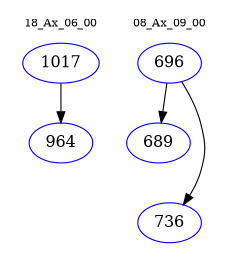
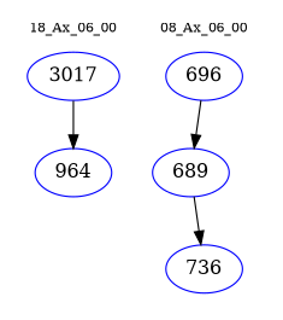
  digraph {
    node [color=blue]
    edge [color=black]
-   n1 [label=1017]
+   n1 [label=3017]
    n2 [label=964]
    n3 [label=696]
    n4 [label=689]
    n5 [label=736]
    subgraph cluster_1 {
      color=white
      fontsize=10
      label="18_Ax_06_00"
      n1
      n2
    }
    subgraph cluster_2 {
      color=white
      fontsize=10
-     label="08_Ax_09_00"
+     label="08_Ax_06_00"
      n3
      n4
      n5
    }
    n1 -> n2
    n3 -> n4
-   n3 -> n5
+   n4 -> n5
  }
